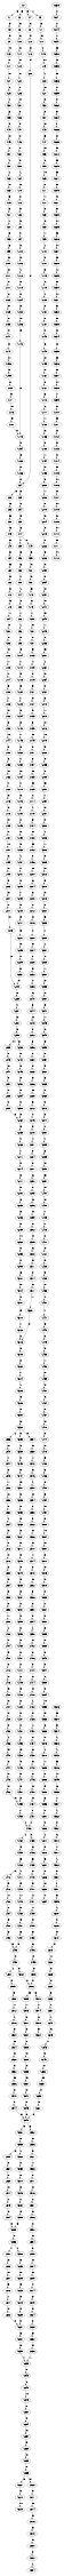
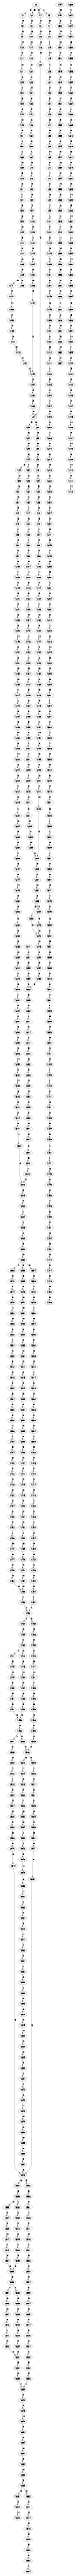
  strict digraph {
    S0
    S1
    S2
    S3
    S4
    S5
    S6
    S7
    S8
    S9
    S10
    S11
    S12
    S13
    S14
    S15
    S16
    S17
    S18
    S19
    S20
    S21
    S22
    S23
    S24
    S25
    S26
    S27
    S28
    S29
    S30
    S31
    S32
    S33
    S34
    S35
    S36
    S37
    S38
    S39
    S40
    S41
    S42
    S43
    S44
    S45
    S46
    S47
    S48
    S49
    S50
    S51
    S52
    S53
    S54
    S55
    S56
    S57
    S58
    S59
    S60
    S61
    S62
    S63
    S64
    S65
    S66
    S67
    S68
    S69
    S70
    S71
    S72
    S73
    S74
    S75
    S76
    S77
    S78
    S79
    S80
    S81
    S82
    S83
    S84
    S85
    S86
    S87
    S88
    S89
    S90
    S91
    S92
    S93
    S94
    S95
    S96
    S97
    S98
    S99
    S100
    S101
    S102
    S103
    S104
    S105
    S106
    S107
    S108
    S109
    S110
    S111
    S112
    S113
    S114
    S115
    S116
    S117
    S118
    S119
    S120
    S121
    S122
    S123
    S124
    S125
    S126
    S127
    S128
    S129
    S130
    S131
    S132
    S133
    S134
    S135
    S136
    S137
    S138
    S139
    S140
    S141
    S142
    S143
    S144
    S145
    S146
    S147
    S148
    S149
    S150
    S151
    S152
    S153
    S154
    S155
    S156
    S157
    S158
    S159
    S160
    S161
    S162
    S163
    S164
    S165
    S166
    S167
    S168
    S169
    S170
    S171
    S172
    S173
    S174
    S175
    S176
    S177
    S178
    S179
    S180
    S181
    S182
    S183
    S184
    S185
    S186
    S187
    S188
    S189
    S190
    S191
    S192
    S193
    S194
    S195
    S196
    S197
    S198
    S199
    S200
    S201
    S202
    S203
    S204
    S205
    S206
    S207
    S208
    S209
    S210
    S211
    S212
    S213
    S214
    S215
    S216
    S217
    S218
    S219
    S220
    S221
    S222
    S223
    S224
    S225
    S226
    S227
    S228
    S229
    S230
    S231
    S232
    S233
    S234
    S235
    S236
    S237
    S238
    S239
    S240
    S241
    S242
    S243
    S244
    S245
    S246
    S247
    S248
    S249
    S250
    S251
    S252
    S253
    S254
    S255
    S256
    S257
    S258
    S259
    S260
    S261
    S262
    S263
    S264
    S265
    S266
    S267
    S268
    S269
    S270
    S271
    S272
    S273
    S274
    S275
    S276
    S277
    S278
    S279
    S280
    S281
    S282
    S283
    S284
    S285
    S286
    S287
    S288
    S289
    S290
    S291
    S292
    S293
    S294
    S295
    S296
    S297
    S298
    S299
    S300
    S301
    S302
    S303
    S304
    S305
    S306
    S307
    S308
    S309
    S310
    S311
    S312
    S313
    S314
    S315
    S316
    S317
    S318
    S319
    S320
    S321
    S322
    S323
    S324
    S325
    S326
    S327
    S328
    S329
    S330
    S331
    S332
    S333
    S334
    S335
    S336
    S337
    S338
    S339
    S340
    S341
    S342
    S343
    S344
    S345
    S346
    S347
    S348
    S349
    S350
    S351
    S352
    S353
    S354
    S355
    S356
    S357
    S358
    S359
    S360
    S361
    S362
    S363
    S364
    S365
    S366
    S367
    S368
    S369
    S370
    S371
    S372
    S373
    S374
    S375
    S376
    S377
    S378
    S379
    S380
    S381
    S382
    S383
    S384
    S385
    S386
    S387
    S388
    S389
    S390
    S391
    S392
    S393
    S394
    S395
    S396
    S397
    S398
    S399
    S400
    S401
    S402
    S403
    S404
    S405
    S406
    S407
    S408
    S409
    S410
    S411
    S412
    S413
    S414
    S415
    S416
    S417
    S418
    S419
    S420
    S421
    S422
    S423
    S424
    S425
    S426
    S427
    S428
    S429
    S430
    S431
    S432
    S433
    S434
    S435
    S436
    S437
    S438
    S439
    S440
    S441
    S442
    S443
    S444
    S445
    S446
    S447
    S448
    S449
    S450
    S451
    S452
    S453
    S454
    S455
    S456
    S457
    S458
    S459
    S460
    S461
    S462
    S463
    S464
    S465
    S466
    S467
    S468
    S469
    S470
    S471
    S472
    S473
    S474
    S475
    S476
    S477
    S478
    S479
    S480
    S481
    S482
    S483
    S484
    S485
    S486
    S487
    S488
    S489
-   S490
    S491
    S492
    S493
    S494
    S495
    S496
    S497
    S498
    S499
    S500
    S501
    S502
    S503
    S504
    S505
    S506
    S507
    S508
    S509
    S510
    S511
    S512
    S513
    S514
    S515
    S516
    S517
    S518
    S519
    S520
    S521
    S522
    S523
    S524
    S525
    S526
    S527
    S528
    S529
    S530
    S531
    S532
    S533
    S534
    S535
    S536
    S537
    S538
    S539
    S540
    S541
    S542
    S543
    S544
    S545
    S546
    S547
    S548
    S549
    S550
    S551
    S552
    S553
    S554
    S555
    S556
    S557
    S558
    S559
    S560
    S561
    S562
    S563
    S564
    S565
    S566
    S567
    S568
    S569
    S570
    S571
    S572
    S573
    S574
    S575
    S576
    S577
    S578
    S579
    S580
    S581
    S582
    S583
    S584
    S585
    S586
    S587
    S588
    S589
    S590
    S591
    S592
    S593
    S594
    S595
    S596
    S597
    S598
    S599
    S600
    S601
    S602
    S603
    S604
    S605
    S606
    S607
    S608
    S609
    S610
    S611
    S612
    S613
    S614
    S615
    S616
    S617
    S618
    S619
    S620
    S621
    S622
    S623
    S624
    S625
    S626
    S627
    S628
    S629
    S630
    S631
    S632
    S633
    S634
    S635
    S636
    S637
    S639
    S640
    S638
    S641
    S642
    S643
    S644
    S645
    S646
    S647
    S648
    S649
    S650
    S651
    S652
    S653
    S654
    S655
    S656
    S657
    S658
    S659
    S660
    S661
    S662
    S663
    S664
    S665
    S666
    S667
    S668
    S669
    S670
    S671
    S672
    S673
    S674
    S675
    S676
    S677
    S678
    S679
    S680
    S681
    S682
    S683
    S684
    S685
    S686
    S687
    S688
    S689
    S690
    S691
    S692
    S693
    S694
    S695
    S696
    S697
    S698
    S699
    S700
    S701
    S702
    S703
    S704
    S705
    S706
    S707
    S708
    S709
    S710
    S711
    S712
    S0 -> S1 [label=D]
    S0 -> S2 [label=E]
    S0 -> S3 [label=V]
    S0 -> S4 [label=R]
    S1 -> S5 [label=D]
    S2 -> S6 [label=N]
    S3 -> S7 [label=R]
    S4 -> S8 [label=A]
    S5 -> S9 [label=D]
    S6 -> S10 [label=G]
    S7 -> S11 [label=N]
    S8 -> S12 [label=A]
    S9 -> S13 [label=M]
    S10 -> S14 [label=N]
    S11 -> S15 [label=I]
    S12 -> S16 [label=Q]
    S13 -> S17 [label=E]
    S14 -> S18 [label=E]
    S15 -> S19 [label=M]
    S16 -> S20 [label=R]
    S17 -> S21 [label=K]
    S18 -> S22 [label=A]
    S19 -> S23 [label=S]
    S20 -> S24 [label=T]
    S21 -> S25 [label=G]
    S22 -> S26 [label=P]
    S23 -> S27 [label=K]
    S24 -> S28 [label=K]
    S24 -> S29 [label=R]
    S25 -> S30 [label=S]
    S26 -> S31 [label=K]
    S27 -> S32 [label=T]
    S28 -> S33 [label=G]
    S29 -> S34 [label=G]
    S30 -> S35 [label=E]
    S31 -> S36 [label=P]
    S32 -> S37 [label=P]
    S33 -> S38 [label=E]
    S34 -> S39 [label=E]
    S35 -> S40 [label=G]
    S36 -> S41 [label=P]
    S37 -> S42 [label=K]
    S38 -> S43 [label=G]
    S39 -> S44 [label=G]
    S40 -> S45 [label=N]
    S41 -> S46 [label=L]
    S42 -> S47 [label=E]
    S43 -> S48 [label=F]
    S44 -> S49 [label=T]
    S44 -> S50 [label=I]
    S45 -> S51 [label=Q]
    S46 -> S52 [label=P]
    S47 -> S53 [label=N]
    S48 -> S54 [label=F]
    S49 -> S55 [label=F]
    S50 -> S56 [label=F]
    S51 -> S57 [label=S]
    S52 -> S58 [label=D]
    S53 -> S59 [label=C]
    S54 -> S60 [label=E]
    S55 -> S61 [label=K]
    S56 -> S62 [label=E]
    S57 -> S63 [label=S]
    S58 -> S64 [label=S]
    S59 -> S65 [label=M]
    S60 -> S66 [label=N]
    S61 -> S67 [label=R]
    S62 -> S68 [label=Y]
    S63 -> S69 [label=K]
    S64 -> S70 [label=Q]
    S65 -> S71 [label=L]
    S66 -> S72 [label=N]
    S67 -> S73 [label=E]
    S68 -> S74 [label=S]
    S69 -> S75 [label=E]
    S70 -> S76 [label=L]
    S71 -> S77 [label=V]
    S72 -> S78 [label=G]
    S73 -> S79 [label=G]
    S74 -> S80 [label=G]
    S75 -> S81 [label=P]
    S76 -> S82 [label=D]
    S77 -> S83 [label=L]
    S78 -> S84 [label=V]
    S79 -> S85 [label=V]
    S80 -> S86 [label=V]
    S81 -> S87 [label=I]
    S82 -> S88 [label=K]
    S83 -> S89 [label=G]
    S84 -> S90 [label=T]
    S85 -> S91 [label=Q]
    S86 -> S92 [label=S]
    S87 -> S93 [label=P]
    S88 -> S94 [label=L]
    S89 -> S95 [label=V]
    S90 -> S96 [label=L]
    S91 -> S97 [label=L]
    S92 -> S98 [label=L]
    S93 -> S99 [label=E]
    S94 -> S100 [label=A]
    S95 -> S101 [label=S]
    S96 -> S102 [label=Q]
    S97 -> S103 [label=E]
    S98 -> S104 [label=Q]
    S99 -> S105 [label=N]
    S100 -> S106 [label=N]
    S101 -> S107 [label=L]
    S102 -> S108 [label=V]
    S103 -> S109 [label=V]
    S104 -> S110 [label=V]
    S105 -> S111 [label=Q]
    S106 -> S112 [label=S]
    S107 -> S113 [label=D]
    S108 -> S114 [label=Y]
    S109 -> S115 [label=L]
    S110 -> S116 [label=F]
    S111 -> S117 [label=L]
    S112 -> S118 [label=A]
    S113 -> S119 [label=G]
    S114 -> S120 [label=F]
    S115 -> S121 [label=F]
    S116 -> S122 [label=F]
    S117 -> S123 [label=A]
    S118 -> S124 [label=A]
    S119 -> S125 [label=S]
    S120 -> S126 [label=I]
    S121 -> S127 [label=A]
    S122 -> S128 [label=I]
    S123 -> S129 [label=Q]
    S124 -> S130 [label=N]
    S125 -> S131 [label=L]
    S126 -> S132 [label=K]
    S127 -> S133 [label=R]
    S128 -> S134 [label=K]
    S129 -> S135 [label=L]
    S130 -> S136 [label=H]
    S131 -> S137 [label=L]
    S132 -> S138 [label=P]
    S133 -> S139 [label=P]
    S134 -> S140 [label=P]
-   S135 -> S141 [label=A]
+   S129 -> S141 [label=A]
    S136 -> S142 [label=R]
    S137 -> S143 [label=L]
    S138 -> S144 [label=M]
    S139 -> S145 [label=M]
    S140 -> S146 [label=V]
    S141 -> S147 [label=K]
    S142 -> S148 [label=A]
    S143 -> S149 [label=G]
    S144 -> S150 [label=P]
    S145 -> S151 [label=P]
    S146 -> S152 [label=P]
    S147 -> S153 [label=M]
    S148 -> S154 [label=A]
    S149 -> S155 [label=K]
    S150 -> S156 [label=C]
    S151 -> S157 [label=P]
    S152 -> S158 [label=Y]
    S153 -> S159 [label=A]
    S154 -> S160 [label=Q]
    S155 -> S161 [label=A]
    S156 -> S162 [label=H]
    S157 -> S163 [label=H]
    S158 -> S164 [label=H]
    S159 -> S165 [label=A]
    S160 -> S166 [label=R]
    S161 -> S167 [label=L]
    S162 -> S168 [label=Y]
    S163 -> S169 [label=H]
    S164 -> S170 [label=Y]
    S165 -> S171 [label=N]
    S166 -> S24 [label=T]
    S167 -> S172 [label=E]
    S168 -> S173 [label=R]
    S169 -> S174 [label=Y]
    S170 -> S175 [label=R]
    S171 -> S176 [label=H]
    S172 -> S177 [label=G]
    S173 -> S178 [label=Q]
    S174 -> S179 [label=S]
    S175 -> S180 [label=F]
    S176 -> S181 [label=R]
    S177 -> S182 [label=V]
    S178 -> S183 [label=N]
    S179 -> S184 [label=R]
    S180 -> S185 [label=L]
    S181 -> S148 [label=A]
    S182 -> S186 [label=R]
    S183 -> S187 [label=Y]
    S184 -> S188 [label=Q]
    S185 -> S189 [label=F]
    S186 -> S190 [label=L]
    S187 -> S191 [label=M]
    S188 -> S192 [label=H]
    S189 -> S193 [label=P]
    S190 -> S194 [label=V]
    S191 -> S195 [label=G]
    S192 -> S196 [label=P]
    S193 -> S197 [label=S]
    S194 -> S198 [label=A]
    S195 -> S199 [label=R]
    S196 -> S200 [label=M]
    S197 -> S201 [label=Y]
    S198 -> S202 [label=T]
    S199 -> S203 [label=F]
    S200 -> S204 [label=G]
    S201 -> S205 [label=A]
    S202 -> S206 [label=V]
    S203 -> S207 [label=N]
    S204 -> S208 [label=R]
    S205 -> S209 [label=I]
    S206 -> S210 [label=L]
    S207 -> S211 [label=Y]
    S208 -> S212 [label=Y]
    S209 -> S213 [label=D]
    S210 -> S214 [label=R]
    S211 -> S215 [label=N]
    S212 -> S216 [label=N]
    S213 -> S217 [label=R]
    S214 -> S218 [label=Q]
    S215 -> S219 [label=A]
    S216 -> S220 [label=Y]
    S217 -> S221 [label=F]
    S218 -> S222 [label=P]
    S219 -> S223 [label=R]
    S220 -> S224 [label=N]
    S221 -> S225 [label=N]
    S222 -> S226 [label=Q]
    S223 -> S227 [label=Y]
    S224 -> S228 [label=P]
    S225 -> S229 [label=Y]
    S226 -> S230 [label=A]
    S227 -> S231 [label=N]
    S228 -> S232 [label=R]
    S229 -> S233 [label=N]
    S230 -> S234 [label=L]
    S231 -> S235 [label=P]
    S232 -> S236 [label=Y]
    S233 -> S219 [label=A]
    S234 -> S237 [label=K]
    S235 -> S238 [label=F]
    S235 -> S239 [label=M]
    S236 -> S240 [label=G]
    S237 -> S241 [label=K]
    S238 -> S242 [label=P]
    S239 -> S243 [label=P]
    S240 -> S244 [label=P]
    S241 -> S245 [label=H]
    S242 -> S246 [label=K]
-   S243 -> S247 [label=K]
+   S243 -> S242 [label=K]
    S244 -> S248 [label=M]
    S245 -> S249 [label=V]
    S246 -> S250 [label=P]
    S247 -> S251 [label=P]
    S248 -> S252 [label=P]
    S249 -> S253 [label=G]
    S250 -> S254 [label=D]
    S251 -> S255 [label=D]
    S252 -> S256 [label=P]
    S253 -> S257 [label=H]
    S254 -> S258 [label=L]
    S255 -> S259 [label=L]
    S256 -> S260 [label=P]
    S257 -> S261 [label=S]
    S258 -> S262 [label=P]
    S259 -> S262 [label=P]
    S260 -> S263 [label=D]
    S261 -> S264 [label=A]
    S262 -> S265 [label=R]
    S263 -> S266 [label=F]
    S264 -> S267 [label=T]
    S265 -> S268 [label=Y]
    S266 -> S269 [label=H]
    S267 -> S270 [label=F]
    S268 -> S271 [label=I]
    S269 -> S272 [label=R]
    S270 -> S273 [label=V]
    S271 -> S274 [label=A]
    S272 -> S275 [label=Y]
    S273 -> S276 [label=K]
    S274 -> S277 [label=P]
    S275 -> S278 [label=F]
    S276 -> S279 [label=M]
    S277 -> S280 [label=E]
    S278 -> S281 [label=V]
    S279 -> S282 [label=E]
    S280 -> S283 [label=G]
    S281 -> S284 [label=P]
    S282 -> S285 [label=Q]
    S283 -> S286 [label=R]
    S284 -> S287 [label=L]
    S285 -> S288 [label=E]
    S286 -> S289 [label=K]
    S287 -> S290 [label=G]
    S288 -> S291 [label=H]
    S289 -> S292 [label=M]
    S290 -> S293 [label=L]
    S291 -> S294 [label=I]
    S292 -> S295 [label=A]
    S293 -> S296 [label=K]
    S294 -> S297 [label=A]
    S295 -> S298 [label=L]
    S296 -> S299 [label=M]
    S297 -> S300 [label=L]
    S298 -> S301 [label=G]
    S299 -> S302 [label=A]
    S300 -> S303 [label=S]
    S301 -> S304 [label=N]
    S302 -> S305 [label=M]
    S303 -> S306 [label=V]
    S304 -> S307 [label=L]
    S305 -> S308 [label=G]
    S306 -> S309 [label=D]
    S307 -> S310 [label=E]
    S308 -> S311 [label=N]
    S309 -> S312 [label=K]
    S310 -> S313 [label=V]
    S311 -> S314 [label=L]
    S312 -> S315 [label=F]
    S313 -> S316 [label=T]
    S314 -> S317 [label=E]
    S315 -> S318 [label=A]
    S316 -> S319 [label=P]
    S317 -> S320 [label=V]
    S318 -> S321 [label=T]
    S319 -> S322 [label=T]
    S320 -> S316 [label=T]
    S321 -> S323 [label=E]
    S322 -> S324 [label=I]
    S323 -> S325 [label=I]
    S324 -> S326 [label=S]
    S325 -> S327 [label=S]
    S326 -> S328 [label=G]
    S327 -> S329 [label=Q]
    S328 -> S330 [label=P]
    S329 -> S331 [label=V]
    S330 -> S332 [label=N]
    S331 -> S333 [label=A]
    S332 -> S334 [label=N]
    S332 -> S335 [label=T]
    S332 -> S336 [label=S]
    S333 -> S337 [label=A]
    S334 -> S338 [label=N]
    S335 -> S339 [label=G]
    S336 -> S340 [label=N]
    S337 -> S341 [label=Q]
    S338 -> S342 [label=V]
    S339 -> S343 [label=L]
    S340 -> S344 [label=I]
    S341 -> S345 [label=V]
    S342 -> S346 [label=N]
    S343 -> S347 [label=N]
    S344 -> S348 [label=D]
    S345 -> S349 [label=A]
    S346 -> S350 [label=S]
    S347 -> S351 [label=H]
    S348 -> S352 [label=V]
    S349 -> S353 [label=Q]
    S350 -> S354 [label=K]
    S351 -> S355 [label=K]
    S352 -> S356 [label=K]
    S353 -> S357 [label=L]
    S354 -> S358 [label=P]
    S355 -> S359 [label=P]
    S356 -> S360 [label=P]
    S357 -> S361 [label=E]
    S358 -> S362 [label=P]
    S359 -> S363 [label=P]
    S360 -> S364 [label=S]
    S361 -> S365 [label=E]
    S362 -> S366 [label=K]
    S363 -> S367 [label=R]
    S364 -> S368 [label=R]
    S365 -> S369 [label=T]
    S366 -> S370 [label=Q]
    S367 -> S371 [label=A]
    S368 -> S372 [label=P]
    S369 -> S373 [label=T]
    S370 -> S374 [label=V]
    S371 -> S375 [label=P]
    S372 -> S376 [label=A]
    S373 -> S377 [label=P]
    S374 -> S378 [label=P]
    S375 -> S379 [label=P]
    S376 -> S380 [label=P]
    S377 -> S381 [label=Y]
    S378 -> S382 [label=K]
    S379 -> S383 [label=R]
    S380 -> S384 [label=R]
    S381 -> S385 [label=I]
    S382 -> S386 [label=P]
    S383 -> S387 [label=P]
    S384 -> S388 [label=P]
    S385 -> S389 [label=E]
    S386 -> S390 [label=L]
    S387 -> S391 [label=L]
    S388 -> S392 [label=L]
    S389 -> S393 [label=K]
    S390 -> S394 [label=T]
    S391 -> S395 [label=A]
    S392 -> S396 [label=V]
    S393 -> S397 [label=H]
    S394 -> S398 [label=S]
    S395 -> S399 [label=T]
    S396 -> S400 [label=S]
    S397 -> S401 [label=K]
    S398 -> S402 [label=E]
    S399 -> S403 [label=E]
    S400 -> S404 [label=E]
    S401 -> S405 [label=K]
    S402 -> S406 [label=T]
    S403 -> S407 [label=A]
    S404 -> S408 [label=E]
    S405 -> S409 [label=I]
    S406 -> S410 [label=L]
    S407 -> S411 [label=L]
    S408 -> S412 [label=L]
    S409 -> S413 [label=I]
    S410 -> S414 [label=A]
    S411 -> S415 [label=A]
    S412 -> S416 [label=A]
    S413 -> S417 [label=L]
    S414 -> S418 [label=K]
    S415 -> S419 [label=R]
    S416 -> S420 [label=R]
    S417 -> S421 [label=Q]
    S418 -> S422 [label=S]
    S419 -> S423 [label=T]
    S420 -> S424 [label=A]
    S421 -> S425 [label=D]
    S422 -> S426 [label=A]
    S423 -> S427 [label=A]
    S424 -> S428 [label=A]
    S425 -> S429 [label=D]
    S426 -> S430 [label=V]
    S427 -> S431 [label=A]
    S428 -> S432 [label=T]
    S429 -> S433 [label=R]
    S430 -> S434 [label=A]
    S431 -> S435 [label=S]
    S432 -> S436 [label=S]
    S433 -> S437 [label=S]
    S434 -> S438 [label=Q]
    S435 -> S439 [label=H]
    S436 -> S440 [label=H]
    S437 -> S441 [label=I]
    S438 -> S442 [label=Q]
    S439 -> S443 [label=Q]
    S440 -> S444 [label=Q]
    S441 -> S445 [label=G]
    S442 -> S446 [label=A]
    S443 -> S447 [label=A]
    S444 -> S448 [label=A]
    S445 -> S449 [label=T]
    S446 -> S450 [label=K]
    S447 -> S451 [label=K]
    S448 -> S452 [label=K]
    S449 -> S453 [label=D]
    S450 -> S454 [label=K]
    S451 -> S455 [label=K]
    S452 -> S455 [label=K]
    S453 -> S456 [label=V]
    S454 -> S457 [label=I]
    S455 -> S458 [label=I]
    S456 -> S459 [label=R]
    S457 -> S460 [label=S]
    S458 -> S460 [label=S]
    S459 -> S461 [label=A]
    S460 -> S462 [label=S]
    S460 -> S463 [label=T]
    S461 -> S464 [label=G]
    S462 -> S465 [label=G]
    S463 -> S466 [label=G]
    S464 -> S467 [label=E]
    S465 -> S468 [label=E]
    S466 -> S469 [label=E]
    S467 -> S470 [label=N]
    S468 -> S471 [label=S]
    S468 -> S472 [label=A]
    S469 -> S473 [label=A]
    S470 -> S474 [label=P]
    S471 -> S475 [label=E]
    S472 -> S476 [label=E]
    S473 -> S477 [label=E]
    S474 -> S478 [label=R]
    S475 -> S479 [label=W]
    S476 -> S480 [label=W]
    S477 -> S481 [label=W]
    S478 -> S482 [label=F]
    S479 -> S483 [label=T]
    S480 -> S484 [label=T]
    S481 -> S485 [label=V]
    S482 -> S486 [label=F]
    S483 -> S487 [label=Q]
    S484 -> S488 [label=Q]
    S485 -> S489 [label=Q]
-   S486 -> S490 [label=Q]
    S487 -> S491 [label=E]
    S488 -> S492 [label=E]
    S489 -> S493 [label=E]
-   S490 -> S494 [label=F]
    S491 -> S495 [label=G]
    S492 -> S495 [label=G]
    S493 -> S496 [label=G]
    S494 -> S497 [label=H]
    S495 -> S498 [label=L]
    S496 -> S499 [label=L]
    S497 -> S500 [label=P]
    S498 -> S501 [label=S]
    S498 -> S502 [label=A]
    S499 -> S503 [label=A]
    S500 -> S504 [label=M]
    S501 -> S505 [label=L]
    S502 -> S506 [label=L]
    S503 -> S506 [label=L]
    S504 -> S507 [label=N]
    S505 -> S508 [label=Q]
    S506 -> S509 [label=E]
    S506 -> S510 [label=Q]
    S507 -> S511 [label=P]
    S508 -> S512 [label=V]
    S509 -> S513 [label=V]
    S510 -> S514 [label=V]
    S511 -> S515 [label=R]
    S512 -> S516 [label=S]
    S513 -> S517 [label=T]
    S514 -> S518 [label=T]
    S515 -> S519 [label=A]
    S516 -> S520 [label=F]
    S517 -> S521 [label=F]
    S518 -> S522 [label=F]
    S519 -> S523 [label=L]
    S520 -> S524 [label=M]
    S521 -> S525 [label=L]
+   S522 -> S526 [label=I]
    S523 -> S527 [label=Y]
    S524 -> S528 [label=K]
    S525 -> S529 [label=K]
    S526 -> S530 [label=H]
    S527 -> S531 [label=L]
    S528 -> S532 [label=A]
    S529 -> S533 [label=A]
    S530 -> S534 [label=R]
    S531 -> S535 [label=P]
    S532 -> S536 [label=H]
    S533 -> S537 [label=H]
    S534 -> S538 [label=S]
    S535 -> S539 [label=L]
    S536 -> S540 [label=A]
    S537 -> S541 [label=A]
    S538 -> S542 [label=S]
    S539 -> S543 [label=P]
    S540 -> S544 [label=P]
    S541 -> S545 [label=P]
    S542 -> S546 [label=E]
    S543 -> S547 [label=T]
    S544 -> S548 [label=G]
    S545 -> S548 [label=G]
    S546 -> S549 [label=W]
    S547 -> S550 [label=G]
    S548 -> S551 [label=R]
    S548 -> S552 [label=E]
    S549 -> S553 [label=G]
    S550 -> S554 [label=T]
    S551 -> S555 [label=E]
    S552 -> S556 [label=E]
    S553 -> S557 [label=V]
    S554 -> S558 [label=M]
    S555 -> S559 [label=R]
    S555 -> S560 [label=S]
    S556 -> S561 [label=R]
    S557 -> S562 [label=S]
    S558 -> S563 [label=R]
    S559 -> S564 [label=L]
    S560 -> S565 [label=L]
    S561 -> S566 [label=V]
    S562 -> S567 [label=L]
    S563 -> S568 [label=C]
    S564 -> S569 [label=L]
    S565 -> S570 [label=L]
    S566 -> S571 [label=L]
    S567 -> S572 [label=C]
    S568 -> S573 [label=Y]
    S569 -> S574 [label=K]
    S570 -> S575 [label=K]
    S571 -> S576 [label=K]
    S572 -> S577 [label=V]
    S573 -> S578 [label=S]
    S574 -> S579 [label=Y]
    S575 -> S580 [label=Y]
    S576 -> S581 [label=Y]
    S577 -> S582 [label=S]
    S578 -> S583 [label=V]
    S579 -> S584 [label=Q]
    S580 -> S585 [label=Q]
    S581 -> S586 [label=Q]
    S582 -> S587 [label=L]
    S583 -> S588 [label=E]
    S584 -> S589 [label=P]
    S585 -> S589 [label=P]
    S586 -> S590 [label=A]
    S587 -> S591 [label=I]
    S588 -> S592 [label=E]
    S589 -> S593 [label=Q]
    S590 -> S594 [label=Q]
    S591 -> S595 [label=F]
    S592 -> S596 [label=E]
    S593 -> S597 [label=V]
    S593 -> S598 [label=I]
    S594 -> S599 [label=L]
    S595 -> S600 [label=S]
    S596 -> S601 [label=Y]
    S597 -> S602 [label=R]
    S598 -> S603 [label=R]
    S599 -> S604 [label=K]
    S600 -> S605 [label=L]
    S601 -> S606 [label=L]
    S602 -> S607 [label=N]
    S603 -> S608 [label=N]
    S604 -> S609 [label=N]
    S605 -> S610 [label=D]
    S606 -> S611 [label=S]
    S607 -> S612 [label=F]
    S608 -> S613 [label=F]
    S609 -> S614 [label=Y]
    S610 -> S615 [label=A]
    S611 -> S616 [label=L]
    S612 -> S617 [label=I]
    S613 -> S618 [label=R]
    S614 -> S619 [label=R]
    S615 -> S620 [label=W]
    S616 -> S621 [label=E]
    S617 -> S622 [label=A]
    S618 -> S623 [label=A]
    S619 -> S624 [label=A]
    S620 -> S625 [label=A]
    S621 -> S626 [label=E]
    S622 -> S627 [label=L]
    S623 -> S627 [label=L]
    S624 -> S628 [label=L]
    S625 -> S629 [label=A]
    S626 -> S630 [label=K]
    S627 -> S631 [label=E]
    S628 -> S632 [label=E]
    S629 -> S633 [label=P]
    S630 -> S634 [label=Y]
    S631 -> S635 [label=N]
    S632 -> S636 [label=N]
    S633 -> S637 [label=S]
    S635 -> S639 [label=V]
    S636 -> S639 [label=V]
    S637 -> S640 [label=S]
    S639 -> S642 [label=L]
    S640 -> S643 [label=G]
    S638 -> S641 [label=Y]
    S641 -> S644 [label=Y]
    S642 -> S645 [label=C]
    S643 -> S646 [label=V]
    S644 -> S647 [label=V]
    S645 -> S648 [label=M]
    S646 -> S649 [label=K]
    S647 -> S650 [label=E]
    S648 -> S651 [label=P]
    S649 -> S652 [label=A]
    S650 -> S653 [label=Q]
    S651 -> S654 [label=T]
    S652 -> S655 [label=H]
    S653 -> S656 [label=E]
    S654 -> S657 [label=K]
    S655 -> S658 [label=A]
    S656 -> S659 [label=Y]
    S657 -> S660 [label=E]
    S658 -> S661 [label=P]
    S659 -> S662 [label=L]
    S660 -> S663 [label=K]
    S661 -> S548 [label=G]
    S662 -> S664 [label=R]
    S663 -> S665 [label=P]
    S664 -> S666 [label=I]
    S665 -> S667 [label=K]
    S665 -> S668 [label=N]
    S666 -> S669 [label=D]
    S667 -> S670 [label=A]
    S668 -> S671 [label=A]
    S669 -> S672 [label=E]
    S670 -> S673 [label=M]
    S671 -> S674 [label=M]
    S672 -> S675 [label=E]
    S674 -> S676 [label=N]
    S675 -> S677 [label=E]
    S676 -> S678 [label=E]
    S677 -> S679 [label=R]
    S678 -> S680 [label=E]
    S679 -> S681 [label=K]
    S680 -> S682 [label=L]
    S681 -> S683 [label=R]
    S682 -> S684 [label=S]
    S683 -> S685 [label=M]
    S685 -> S686 [label=E]
    S686 -> S687 [label=M]
    S687 -> S688 [label=H]
    S688 -> S689 [label=W]
    S689 -> S690 [label=E]
    S690 -> S691 [label=M]
    S691 -> S692 [label=R]
    S692 -> S693 [label=K]
    S693 -> S694 [label=K]
    S694 -> S695 [label=Q]
    S695 -> S696 [label=E]
    S696 -> S697 [label=E]
    S697 -> S698 [label=M]
    S698 -> S699 [label=V]
    S699 -> S700 [label=A]
    S700 -> S701 [label=E]
    S701 -> S702 [label=K]
    S702 -> S703 [label=K]
    S703 -> S704 [label=A]
    S704 -> S705 [label=E]
    S705 -> S706 [label=M]
    S706 -> S707 [label=K]
    S707 -> S708 [label=M]
    S708 -> S709 [label=K]
    S709 -> S710 [label=M]
    S710 -> S711 [label=K]
    S711 -> S712 [label=M]
  }
